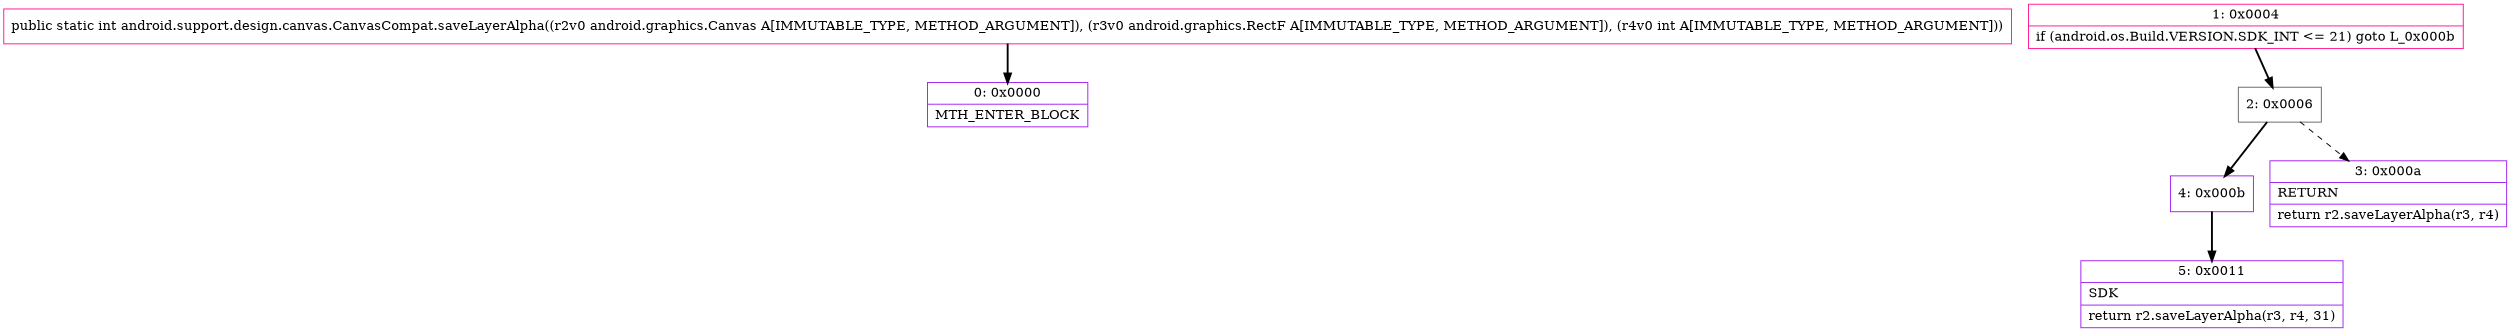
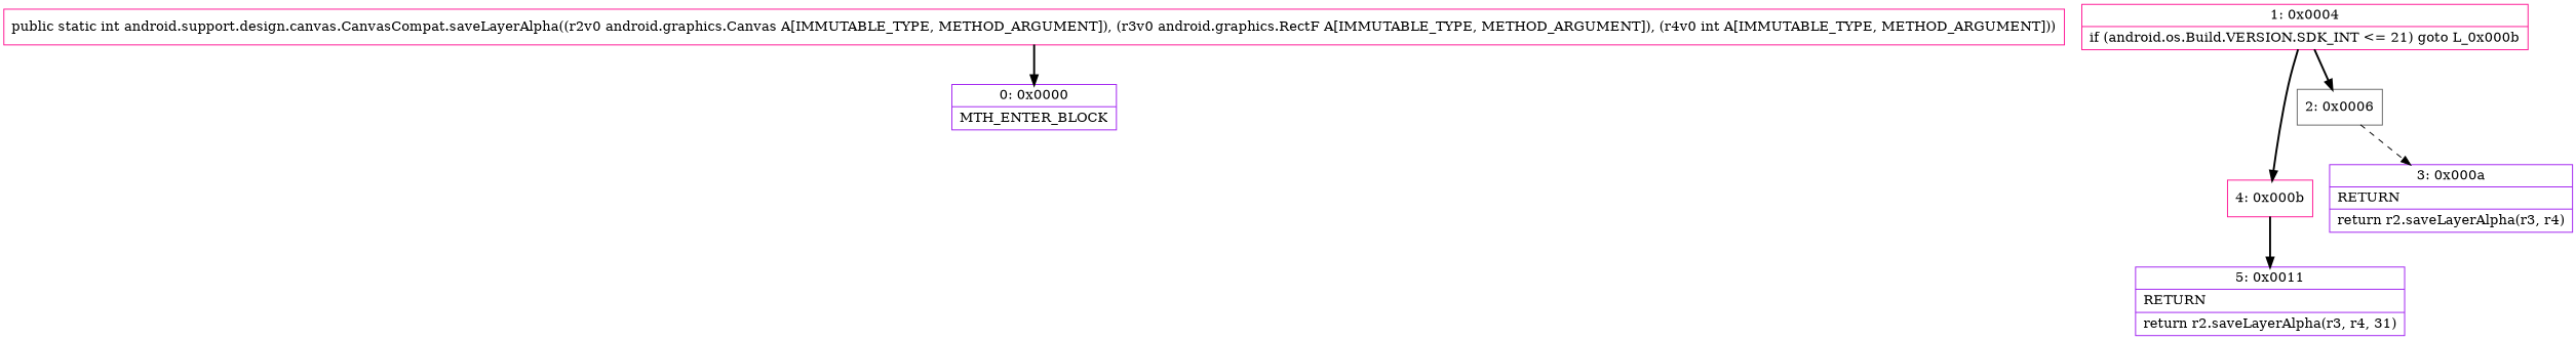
  digraph {
    node [color=purple shape=record]
    edge [style=bold]
    n1 [label="{0\:\ 0x0000|MTH_ENTER_BLOCK\l}"]
    n2 [color=deeppink label="{1\:\ 0x0004|if (android.os.Build.VERSION.SDK_INT \<= 21) goto L_0x000b\l}"]
    n3 [color=gray40 label="{2\:\ 0x0006}"]
-   n4 [label="{4\:\ 0x000b}"]
+   n4 [color=deeppink label="{4\:\ 0x000b}"]
    n5 [label="{3\:\ 0x000a|RETURN\l|return r2.saveLayerAlpha(r3, r4)\l}"]
-   n6 [label="{5\:\ 0x0011|SDK\l|return r2.saveLayerAlpha(r3, r4, 31)\l}"]
+   n6 [label="{5\:\ 0x0011|RETURN\l|return r2.saveLayerAlpha(r3, r4, 31)\l}"]
    n7 [color=deeppink label="{public static int android.support.design.canvas.CanvasCompat.saveLayerAlpha((r2v0 android.graphics.Canvas A[IMMUTABLE_TYPE, METHOD_ARGUMENT]), (r3v0 android.graphics.RectF A[IMMUTABLE_TYPE, METHOD_ARGUMENT]), (r4v0 int A[IMMUTABLE_TYPE, METHOD_ARGUMENT])) }"]
    n2 -> n3
-   n3 -> n4
+   n2 -> n4
    n3 -> n5 [style=dashed]
    n4 -> n6
    n7 -> n1
  }
